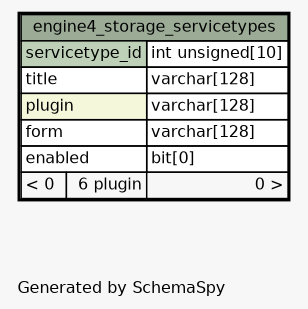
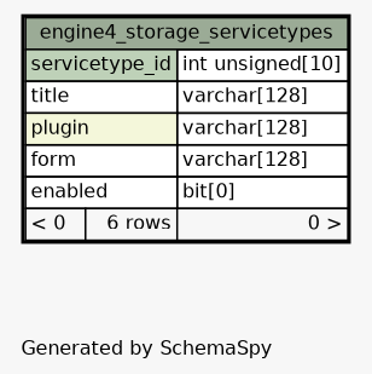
  digraph {
    bgcolor="#f7f7f7"
    fontname=Helvetica
    fontsize=11
    label="\nGenerated by SchemaSpy"
    labeljust=l
    nodesep=0.18
    rankdir=RL
    ranksep=0.46
-   n1 [fontname=Helvetica fontsize=11 label=<     <TABLE BORDER="2" CELLBORDER="1" CELLSPACING="0" BGCOLOR="#ffffff">       <TR><TD COLSPAN="3" BGCOLOR="#9bab96" ALIGN="CENTER">engine4_storage_servicetypes</TD></TR>       <TR><TD PORT="servicetype_id" COLSPAN="2" BGCOLOR="#bed1b8" ALIGN="LEFT">servicetype_id</TD><TD PORT="servicetype_id.type" ALIGN="LEFT">int unsigned[10]</TD></TR>       <TR><TD PORT="title" COLSPAN="2" ALIGN="LEFT">title</TD><TD PORT="title.type" ALIGN="LEFT">varchar[128]</TD></TR>       <TR><TD PORT="plugin" COLSPAN="2" BGCOLOR="#f4f7da" ALIGN="LEFT">plugin</TD><TD PORT="plugin.type" ALIGN="LEFT">varchar[128]</TD></TR>       <TR><TD PORT="form" COLSPAN="2" ALIGN="LEFT">form</TD><TD PORT="form.type" ALIGN="LEFT">varchar[128]</TD></TR>       <TR><TD PORT="enabled" COLSPAN="2" ALIGN="LEFT">enabled</TD><TD PORT="enabled.type" ALIGN="LEFT">bit[0]</TD></TR>       <TR><TD ALIGN="LEFT" BGCOLOR="#f7f7f7">&lt; 0</TD><TD ALIGN="RIGHT" BGCOLOR="#f7f7f7">6 plugin</TD><TD ALIGN="RIGHT" BGCOLOR="#f7f7f7">0 &gt;</TD></TR>     </TABLE>> shape=plaintext]
+   n1 [fontname=Helvetica fontsize=11 label=<     <TABLE BORDER="2" CELLBORDER="1" CELLSPACING="0" BGCOLOR="#ffffff">       <TR><TD COLSPAN="3" BGCOLOR="#9bab96" ALIGN="CENTER">engine4_storage_servicetypes</TD></TR>       <TR><TD PORT="servicetype_id" COLSPAN="2" BGCOLOR="#bed1b8" ALIGN="LEFT">servicetype_id</TD><TD PORT="servicetype_id.type" ALIGN="LEFT">int unsigned[10]</TD></TR>       <TR><TD PORT="title" COLSPAN="2" ALIGN="LEFT">title</TD><TD PORT="title.type" ALIGN="LEFT">varchar[128]</TD></TR>       <TR><TD PORT="plugin" COLSPAN="2" BGCOLOR="#f4f7da" ALIGN="LEFT">plugin</TD><TD PORT="plugin.type" ALIGN="LEFT">varchar[128]</TD></TR>       <TR><TD PORT="form" COLSPAN="2" ALIGN="LEFT">form</TD><TD PORT="form.type" ALIGN="LEFT">varchar[128]</TD></TR>       <TR><TD PORT="enabled" COLSPAN="2" ALIGN="LEFT">enabled</TD><TD PORT="enabled.type" ALIGN="LEFT">bit[0]</TD></TR>       <TR><TD ALIGN="LEFT" BGCOLOR="#f7f7f7">&lt; 0</TD><TD ALIGN="RIGHT" BGCOLOR="#f7f7f7">6 rows</TD><TD ALIGN="RIGHT" BGCOLOR="#f7f7f7">0 &gt;</TD></TR>     </TABLE>> shape=plaintext]
  }
